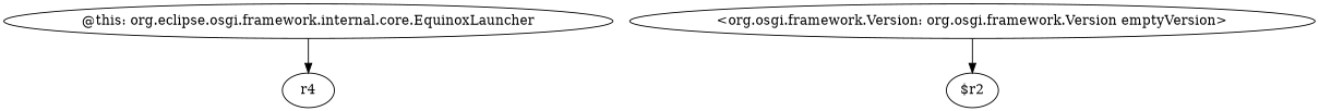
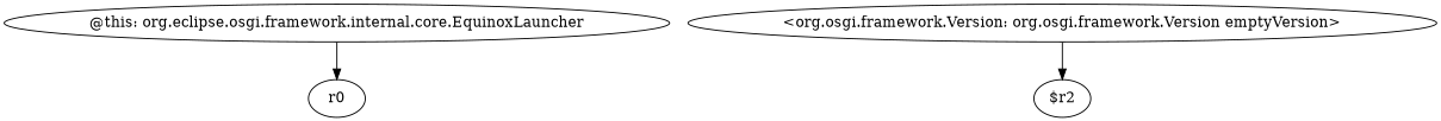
  digraph {
    n1 [label="@this: org.eclipse.osgi.framework.internal.core.EquinoxLauncher"]
-   n2 [label=r4]
+   n2 [label=r0]
    n3 [label="<org.osgi.framework.Version: org.osgi.framework.Version emptyVersion>"]
    n4 [label="$r2"]
    n1 -> n2
    n3 -> n4
  }
